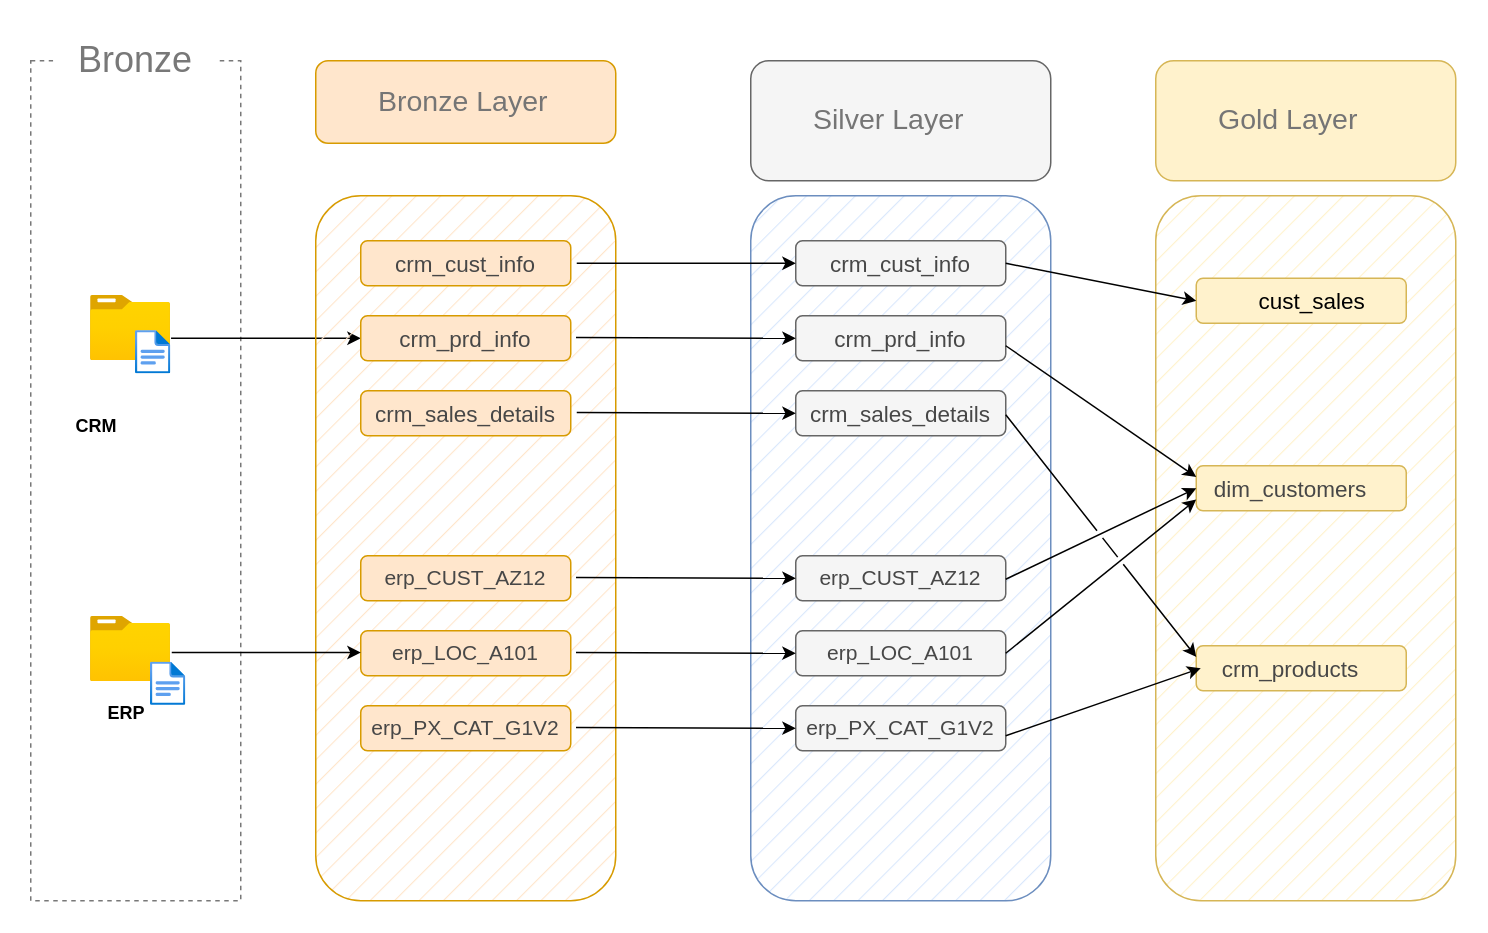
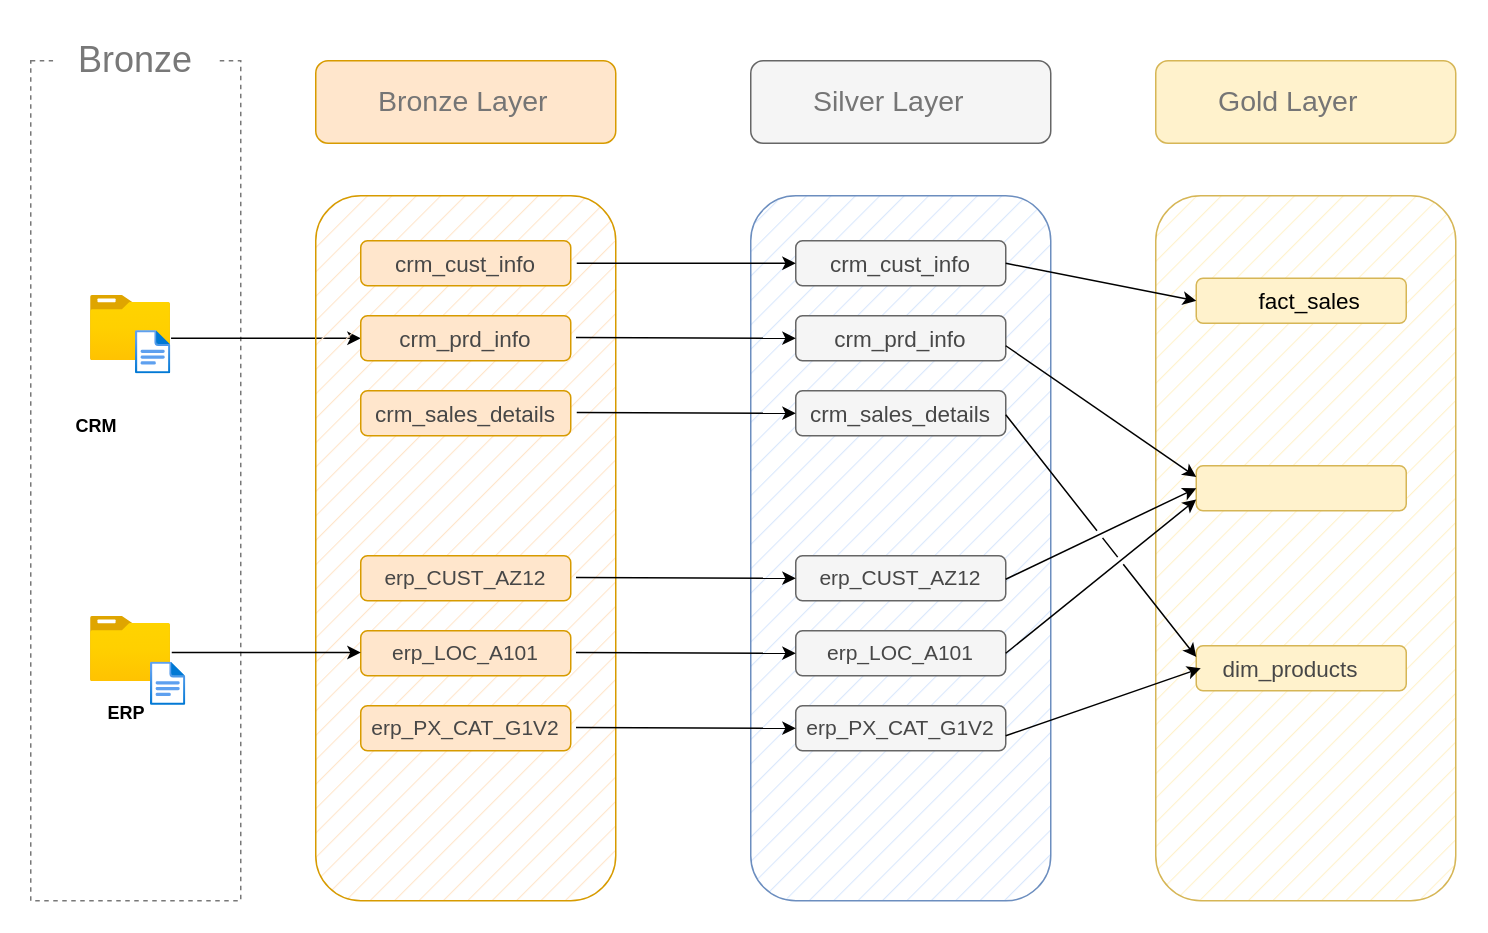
  <mxCell id="0" />
  <mxCell id="1" parent="0" />
  <mxCell id="2" value="" style="rounded=0;whiteSpace=wrap;html=1;dashed=1;strokeColor=light-dark(#787878, #ededed);" parent="1" vertex="1"><mxGeometry x="20" y="40" width="140" height="560" as="geometry" /></mxCell>
  <mxCell id="3" value="&lt;font style=&quot;color: light-dark(rgb(120, 120, 120), rgb(237, 237, 237));&quot;&gt;Bronze&lt;/font&gt;" style="text;html=1;align=center;verticalAlign=middle;whiteSpace=wrap;rounded=0;fontSize=24;strokeColor=none;fillColor=default;" parent="1" vertex="1"><mxGeometry x="35" y="20" width="110" height="40" as="geometry" /></mxCell>
  <mxCell id="4" value="" style="image;aspect=fixed;html=1;points=[];align=center;fontSize=12;image=img/lib/azure2/general/Folder_Blank.svg;" parent="1" vertex="1"><mxGeometry x="60" y="410.65" width="53.41" height="43.35" as="geometry" /></mxCell>
  <mxCell id="5" value="" style="image;aspect=fixed;html=1;points=[];align=center;fontSize=12;image=img/lib/azure2/general/Folder_Blank.svg;" parent="1" vertex="1"><mxGeometry x="60" y="196.66" width="53.41" height="43.34" as="geometry" /></mxCell>
  <mxCell id="6" value="" style="edgeStyle=orthogonalEdgeStyle;rounded=0;orthogonalLoop=1;jettySize=auto;html=1;entryX=0;entryY=0.5;entryDx=0;entryDy=0;" parent="1" source="7" target="14" edge="1"><mxGeometry relative="1" as="geometry"><Array as="points"><mxPoint x="180" y="225" /><mxPoint x="180" y="225" /></Array></mxGeometry></mxCell>
  <mxCell id="7" value="" style="image;aspect=fixed;html=1;points=[];align=center;fontSize=12;image=img/lib/azure2/general/File.svg;" parent="1" vertex="1"><mxGeometry x="90" y="220" width="23.54" height="29" as="geometry" /></mxCell>
  <mxCell id="8" value="" style="image;aspect=fixed;html=1;points=[];align=center;fontSize=12;image=img/lib/azure2/general/File.svg;" parent="1" vertex="1"><mxGeometry x="100" y="441" width="23.54" height="29" as="geometry" /></mxCell>
  <mxCell id="9" value="&lt;b&gt;CRM&lt;/b&gt;" style="text;html=1;align=center;verticalAlign=middle;whiteSpace=wrap;rounded=0;" parent="1" vertex="1"><mxGeometry x="33.54" y="269" width="60" height="30" as="geometry" /></mxCell>
  <mxCell id="10" value="&lt;b&gt;ERP&lt;/b&gt;" style="text;html=1;align=center;verticalAlign=middle;whiteSpace=wrap;rounded=0;" parent="1" vertex="1"><mxGeometry x="53.54" y="460" width="60" height="30" as="geometry" /></mxCell>
  <mxCell id="11" value="" style="rounded=1;whiteSpace=wrap;html=1;fillColor=#ffe6cc;strokeColor=#d79b00;fillStyle=hatch;" parent="1" vertex="1"><mxGeometry x="210" y="130" width="200" height="470" as="geometry" /></mxCell>
  <mxCell id="12" value="&lt;blockquote style=&quot;margin: 0 0 0 40px; border: none; padding: 0px;&quot;&gt;&lt;font style=&quot;font-size: 19px; color: light-dark(rgb(117, 117, 117), rgb(237, 237, 237));&quot;&gt;Bronze Layer&lt;/font&gt;&lt;/blockquote&gt;" style="rounded=1;whiteSpace=wrap;html=1;fillColor=#ffe6cc;strokeColor=#d79b00;fillStyle=auto;align=left;" parent="1" vertex="1"><mxGeometry x="210" y="40" width="200" height="55" as="geometry" /></mxCell>
  <mxCell id="13" value="&lt;blockquote style=&quot;margin: 0 0 0 40px; border: none; padding: 0px;&quot;&gt;&lt;br&gt;&lt;/blockquote&gt;" style="rounded=1;whiteSpace=wrap;html=1;fillColor=#ffe6cc;strokeColor=#d79b00;fillStyle=auto;align=left;" parent="1" vertex="1"><mxGeometry x="240" y="160" width="140" height="30" as="geometry" /></mxCell>
  <mxCell id="14" value="&lt;blockquote style=&quot;margin: 0 0 0 40px; border: none; padding: 0px;&quot;&gt;&lt;br&gt;&lt;/blockquote&gt;" style="rounded=1;whiteSpace=wrap;html=1;fillColor=#ffe6cc;strokeColor=#d79b00;fillStyle=auto;align=left;" parent="1" vertex="1"><mxGeometry x="240" y="210" width="140" height="30" as="geometry" /></mxCell>
  <mxCell id="15" value="&lt;blockquote style=&quot;margin: 0 0 0 40px; border: none; padding: 0px;&quot;&gt;&lt;br&gt;&lt;/blockquote&gt;" style="rounded=1;whiteSpace=wrap;html=1;fillColor=#ffe6cc;strokeColor=#d79b00;fillStyle=auto;align=left;" parent="1" vertex="1"><mxGeometry x="240" y="260" width="140" height="30" as="geometry" /></mxCell>
  <mxCell id="16" value="&lt;blockquote style=&quot;margin: 0 0 0 40px; border: none; padding: 0px;&quot;&gt;&lt;br&gt;&lt;/blockquote&gt;" style="rounded=1;whiteSpace=wrap;html=1;fillColor=#ffe6cc;strokeColor=#d79b00;fillStyle=auto;align=left;" parent="1" vertex="1"><mxGeometry x="240" y="470" width="140" height="30" as="geometry" /></mxCell>
  <mxCell id="17" value="&lt;blockquote style=&quot;margin: 0 0 0 40px; border: none; padding: 0px;&quot;&gt;&lt;br&gt;&lt;/blockquote&gt;" style="rounded=1;whiteSpace=wrap;html=1;fillColor=#ffe6cc;strokeColor=#d79b00;fillStyle=auto;align=left;" parent="1" vertex="1"><mxGeometry x="240" y="420" width="140" height="30" as="geometry" /></mxCell>
  <mxCell id="18" value="&lt;blockquote style=&quot;margin: 0 0 0 40px; border: none; padding: 0px;&quot;&gt;&lt;br&gt;&lt;/blockquote&gt;" style="rounded=1;whiteSpace=wrap;html=1;fillColor=#ffe6cc;strokeColor=#d79b00;fillStyle=auto;align=left;" parent="1" vertex="1"><mxGeometry x="240" y="370" width="140" height="30" as="geometry" /></mxCell>
  <mxCell id="19" value="&lt;font style=&quot;font-size: 15px; color: light-dark(rgb(71, 71, 71), rgb(237, 237, 237));&quot;&gt;crm_cust_info&lt;/font&gt;" style="text;html=1;align=center;verticalAlign=middle;whiteSpace=wrap;rounded=0;" parent="1" vertex="1"><mxGeometry x="260" y="165" width="100" height="20" as="geometry" /></mxCell>
  <mxCell id="20" value="&lt;font style=&quot;font-size: 15px; color: light-dark(rgb(71, 71, 71), rgb(237, 237, 237));&quot;&gt;crm_prd_info&lt;/font&gt;" style="text;html=1;align=center;verticalAlign=middle;whiteSpace=wrap;rounded=0;" parent="1" vertex="1"><mxGeometry x="260" y="210" width="100" height="30" as="geometry" /></mxCell>
  <mxCell id="21" value="&lt;font style=&quot;font-size: 15px; color: light-dark(rgb(71, 71, 71), rgb(237, 237, 237));&quot;&gt;crm_sales_details&lt;/font&gt;" style="text;html=1;align=center;verticalAlign=middle;whiteSpace=wrap;rounded=0;" parent="1" vertex="1"><mxGeometry x="250" y="260" width="120" height="30" as="geometry" /></mxCell>
  <mxCell id="22" value="&lt;font style=&quot;color: light-dark(rgb(71, 71, 71), rgb(237, 237, 237)); font-size: 14px;&quot;&gt;erp_PX_CAT_G1V2&lt;/font&gt;" style="text;html=1;align=center;verticalAlign=middle;whiteSpace=wrap;rounded=0;" parent="1" vertex="1"><mxGeometry x="250" y="470" width="120" height="30" as="geometry" /></mxCell>
  <mxCell id="23" value="&lt;font style=&quot;color: light-dark(rgb(71, 71, 71), rgb(237, 237, 237)); font-size: 14px;&quot;&gt;erp_LOC_A101&lt;/font&gt;" style="text;html=1;align=center;verticalAlign=middle;whiteSpace=wrap;rounded=0;" parent="1" vertex="1"><mxGeometry x="250" y="420" width="120" height="30" as="geometry" /></mxCell>
  <mxCell id="24" value="&lt;font style=&quot;color: light-dark(rgb(71, 71, 71), rgb(237, 237, 237)); font-size: 14px;&quot;&gt;erp_CUST_AZ12&lt;/font&gt;" style="text;html=1;align=center;verticalAlign=middle;whiteSpace=wrap;rounded=0;" parent="1" vertex="1"><mxGeometry x="250" y="370" width="120" height="30" as="geometry" /></mxCell>
  <mxCell id="25" value="" style="edgeStyle=orthogonalEdgeStyle;rounded=0;orthogonalLoop=1;jettySize=auto;html=1;entryX=0;entryY=0.5;entryDx=0;entryDy=0;" parent="1" edge="1"><mxGeometry relative="1" as="geometry"><mxPoint x="114" y="434.5" as="sourcePoint" /><mxPoint x="240" y="434.5" as="targetPoint" /><Array as="points"><mxPoint x="180" y="434.5" /><mxPoint x="180" y="434.5" /></Array></mxGeometry></mxCell>
- <mxCell id="26" value="&lt;blockquote style=&quot;margin: 0 0 0 40px; border: none; padding: 0px;&quot;&gt;&lt;font style=&quot;font-size: 19px; color: light-dark(rgb(117, 117, 117), rgb(237, 237, 237));&quot;&gt;Silver Layer&lt;/font&gt;&lt;/blockquote&gt;" style="rounded=1;whiteSpace=wrap;html=1;fillColor=#f5f5f5;strokeColor=#666666;fillStyle=auto;align=left;fontColor=#333333;" parent="1" vertex="1"><mxGeometry x="500" y="40" width="200" height="80" as="geometry" /></mxCell>
+ <mxCell id="26" value="&lt;blockquote style=&quot;margin: 0 0 0 40px; border: none; padding: 0px;&quot;&gt;&lt;font style=&quot;font-size: 19px; color: light-dark(rgb(117, 117, 117), rgb(237, 237, 237));&quot;&gt;Silver Layer&lt;/font&gt;&lt;/blockquote&gt;" style="rounded=1;whiteSpace=wrap;html=1;fillColor=#f5f5f5;strokeColor=#666666;fillStyle=auto;align=left;fontColor=#333333;" parent="1" vertex="1"><mxGeometry x="500" y="40" width="200" height="55" as="geometry" /></mxCell>
  <mxCell id="27" value="" style="rounded=1;whiteSpace=wrap;html=1;fillColor=#dae8fc;strokeColor=#6c8ebf;fillStyle=hatch;" parent="1" vertex="1"><mxGeometry x="500" y="130" width="200" height="470" as="geometry" /></mxCell>
  <mxCell id="28" value="&lt;blockquote style=&quot;margin: 0 0 0 40px; border: none; padding: 0px;&quot;&gt;&lt;br&gt;&lt;/blockquote&gt;" style="rounded=1;whiteSpace=wrap;html=1;fillColor=#f5f5f5;strokeColor=#666666;fillStyle=auto;align=left;fontColor=#333333;" parent="1" vertex="1"><mxGeometry x="530" y="160" width="140" height="30" as="geometry" /></mxCell>
  <mxCell id="29" value="&lt;blockquote style=&quot;margin: 0 0 0 40px; border: none; padding: 0px;&quot;&gt;&lt;br&gt;&lt;/blockquote&gt;" style="rounded=1;whiteSpace=wrap;html=1;fillColor=#f5f5f5;strokeColor=#666666;fillStyle=auto;align=left;fontColor=#333333;" parent="1" vertex="1"><mxGeometry x="530" y="210" width="140" height="30" as="geometry" /></mxCell>
  <mxCell id="30" value="&lt;blockquote style=&quot;margin: 0 0 0 40px; border: none; padding: 0px;&quot;&gt;&lt;br&gt;&lt;/blockquote&gt;" style="rounded=1;whiteSpace=wrap;html=1;fillColor=#f5f5f5;strokeColor=#666666;fillStyle=auto;align=left;fontColor=#333333;" parent="1" vertex="1"><mxGeometry x="530" y="260" width="140" height="30" as="geometry" /></mxCell>
  <mxCell id="31" value="&lt;blockquote style=&quot;margin: 0 0 0 40px; border: none; padding: 0px;&quot;&gt;&lt;br&gt;&lt;/blockquote&gt;" style="rounded=1;whiteSpace=wrap;html=1;fillColor=#f5f5f5;strokeColor=#666666;fillStyle=auto;align=left;fontColor=#333333;" parent="1" vertex="1"><mxGeometry x="530" y="470" width="140" height="30" as="geometry" /></mxCell>
  <mxCell id="32" value="&lt;blockquote style=&quot;margin: 0 0 0 40px; border: none; padding: 0px;&quot;&gt;&lt;br&gt;&lt;/blockquote&gt;" style="rounded=1;whiteSpace=wrap;html=1;fillColor=#f5f5f5;strokeColor=#666666;fillStyle=auto;align=left;fontColor=#333333;" parent="1" vertex="1"><mxGeometry x="530" y="420" width="140" height="30" as="geometry" /></mxCell>
  <mxCell id="33" value="&lt;blockquote style=&quot;margin: 0 0 0 40px; border: none; padding: 0px;&quot;&gt;&lt;br&gt;&lt;/blockquote&gt;" style="rounded=1;whiteSpace=wrap;html=1;fillColor=#f5f5f5;strokeColor=#666666;fillStyle=auto;align=left;fontColor=#333333;" parent="1" vertex="1"><mxGeometry x="530" y="370" width="140" height="30" as="geometry" /></mxCell>
  <mxCell id="34" value="&lt;font style=&quot;font-size: 15px; color: light-dark(rgb(71, 71, 71), rgb(237, 237, 237));&quot;&gt;crm_cust_info&lt;/font&gt;" style="text;html=1;align=center;verticalAlign=middle;whiteSpace=wrap;rounded=0;" parent="1" vertex="1"><mxGeometry x="550" y="165" width="100" height="20" as="geometry" /></mxCell>
  <mxCell id="35" value="&lt;font style=&quot;font-size: 15px; color: light-dark(rgb(71, 71, 71), rgb(237, 237, 237));&quot;&gt;crm_prd_info&lt;/font&gt;" style="text;html=1;align=center;verticalAlign=middle;whiteSpace=wrap;rounded=0;" parent="1" vertex="1"><mxGeometry x="550" y="210" width="100" height="30" as="geometry" /></mxCell>
  <mxCell id="36" value="&lt;font style=&quot;color: light-dark(rgb(71, 71, 71), rgb(237, 237, 237)); font-size: 14px;&quot;&gt;erp_PX_CAT_G1V2&lt;/font&gt;" style="text;html=1;align=center;verticalAlign=middle;whiteSpace=wrap;rounded=0;" parent="1" vertex="1"><mxGeometry x="540" y="470" width="120" height="30" as="geometry" /></mxCell>
  <mxCell id="37" value="&lt;font style=&quot;color: light-dark(rgb(71, 71, 71), rgb(237, 237, 237)); font-size: 14px;&quot;&gt;erp_LOC_A101&lt;/font&gt;" style="text;html=1;align=center;verticalAlign=middle;whiteSpace=wrap;rounded=0;" parent="1" vertex="1"><mxGeometry x="540" y="420" width="120" height="30" as="geometry" /></mxCell>
  <mxCell id="38" value="&lt;font style=&quot;color: light-dark(rgb(71, 71, 71), rgb(237, 237, 237)); font-size: 14px;&quot;&gt;erp_CUST_AZ12&lt;/font&gt;" style="text;html=1;align=center;verticalAlign=middle;whiteSpace=wrap;rounded=0;" parent="1" vertex="1"><mxGeometry x="540" y="370" width="120" height="30" as="geometry" /></mxCell>
  <mxCell id="39" value="&lt;font style=&quot;font-size: 15px; color: light-dark(rgb(71, 71, 71), rgb(237, 237, 237));&quot;&gt;crm_sales_details&lt;/font&gt;" style="text;html=1;align=center;verticalAlign=middle;whiteSpace=wrap;rounded=0;" parent="1" vertex="1"><mxGeometry x="540" y="260" width="120" height="30" as="geometry" /></mxCell>
  <mxCell id="40" value="" style="endArrow=classic;html=1;rounded=0;entryX=0;entryY=0.5;entryDx=0;entryDy=0;" parent="1" target="28" edge="1"><mxGeometry width="50" height="50" relative="1" as="geometry"><mxPoint x="384" y="175" as="sourcePoint" /><mxPoint x="434" y="130" as="targetPoint" /></mxGeometry></mxCell>
  <mxCell id="41" value="" style="endArrow=classic;html=1;rounded=0;entryX=0;entryY=0.5;entryDx=0;entryDy=0;" parent="1" edge="1" target="29"><mxGeometry width="50" height="50" relative="1" as="geometry"><mxPoint x="383.5" y="224.5" as="sourcePoint" /><mxPoint x="479.5" y="224.5" as="targetPoint" /></mxGeometry></mxCell>
  <mxCell id="42" value="" style="endArrow=classic;html=1;rounded=0;entryX=0;entryY=0.5;entryDx=0;entryDy=0;" parent="1" edge="1" target="30"><mxGeometry width="50" height="50" relative="1" as="geometry"><mxPoint x="384" y="274.5" as="sourcePoint" /><mxPoint x="480" y="274.5" as="targetPoint" /></mxGeometry></mxCell>
  <mxCell id="43" value="" style="endArrow=classic;html=1;rounded=0;entryX=0;entryY=0.5;entryDx=0;entryDy=0;" parent="1" edge="1" target="33"><mxGeometry width="50" height="50" relative="1" as="geometry"><mxPoint x="383.5" y="384.5" as="sourcePoint" /><mxPoint x="479.5" y="384.5" as="targetPoint" /></mxGeometry></mxCell>
  <mxCell id="44" value="" style="endArrow=classic;html=1;rounded=0;entryX=0;entryY=0.5;entryDx=0;entryDy=0;" parent="1" edge="1" target="32"><mxGeometry width="50" height="50" relative="1" as="geometry"><mxPoint x="383.5" y="434.5" as="sourcePoint" /><mxPoint x="479.5" y="434.5" as="targetPoint" /></mxGeometry></mxCell>
  <mxCell id="45" value="" style="endArrow=classic;html=1;rounded=0;entryX=0;entryY=0.5;entryDx=0;entryDy=0;" parent="1" edge="1" target="31"><mxGeometry width="50" height="50" relative="1" as="geometry"><mxPoint x="383.5" y="484.5" as="sourcePoint" /><mxPoint x="479.5" y="484.5" as="targetPoint" /></mxGeometry></mxCell>
- <mxCell id="46" value="&lt;blockquote style=&quot;margin: 0 0 0 40px; border: none; padding: 0px;&quot;&gt;&lt;font style=&quot;font-size: 19px; color: light-dark(rgb(117, 117, 117), rgb(237, 237, 237));&quot;&gt;Gold Layer&lt;/font&gt;&lt;/blockquote&gt;" style="rounded=1;whiteSpace=wrap;html=1;fillColor=#fff2cc;strokeColor=#d6b656;fillStyle=auto;align=left;" vertex="1" parent="1"><mxGeometry x="770" y="40" width="200" height="80" as="geometry" /></mxCell>
+ <mxCell id="46" value="&lt;blockquote style=&quot;margin: 0 0 0 40px; border: none; padding: 0px;&quot;&gt;&lt;font style=&quot;font-size: 19px; color: light-dark(rgb(117, 117, 117), rgb(237, 237, 237));&quot;&gt;Gold Layer&lt;/font&gt;&lt;/blockquote&gt;" style="rounded=1;whiteSpace=wrap;html=1;fillColor=#fff2cc;strokeColor=#d6b656;fillStyle=auto;align=left;" vertex="1" parent="1"><mxGeometry x="770" y="40" width="200" height="55" as="geometry" /></mxCell>
  <mxCell id="47" value="" style="rounded=1;whiteSpace=wrap;html=1;fillColor=#fff2cc;strokeColor=#d6b656;fillStyle=hatch;" vertex="1" parent="1"><mxGeometry x="770" y="130" width="200" height="470" as="geometry" /></mxCell>
  <mxCell id="48" value="&lt;blockquote style=&quot;margin: 0 0 0 40px; border: none; padding: 0px;&quot;&gt;&lt;br&gt;&lt;/blockquote&gt;" style="rounded=1;whiteSpace=wrap;html=1;fillColor=#fff2cc;strokeColor=#d6b656;fillStyle=auto;align=left;" vertex="1" parent="1"><mxGeometry x="797" y="310" width="140" height="30" as="geometry" /></mxCell>
  <mxCell id="49" value="&lt;blockquote style=&quot;margin: 0 0 0 40px; border: none; padding: 0px;&quot;&gt;&lt;br&gt;&lt;/blockquote&gt;" style="rounded=1;whiteSpace=wrap;html=1;fillColor=#fff2cc;strokeColor=#d6b656;fillStyle=auto;align=left;" vertex="1" parent="1"><mxGeometry x="797" y="430" width="140" height="30" as="geometry" /></mxCell>
- <mxCell id="50" value="&lt;font style=&quot;font-size: 15px; color: light-dark(rgb(71, 71, 71), rgb(237, 237, 237));&quot;&gt;dim_customers&lt;/font&gt;" style="text;html=1;align=center;verticalAlign=middle;whiteSpace=wrap;rounded=0;" vertex="1" parent="1"><mxGeometry x="810" y="310" width="100" height="30" as="geometry" /></mxCell>
- <mxCell id="51" value="&lt;font style=&quot;font-size: 15px; color: light-dark(rgb(71, 71, 71), rgb(237, 237, 237));&quot;&gt;crm_products&lt;/font&gt;" style="text;html=1;align=center;verticalAlign=middle;whiteSpace=wrap;rounded=0;" vertex="1" parent="1"><mxGeometry x="800" y="430" width="120" height="30" as="geometry" /></mxCell>
- <mxCell id="52" value="&lt;blockquote style=&quot;margin: 0 0 0 40px; border: none; padding: 0px;&quot;&gt;&lt;font style=&quot;font-size: 15px;&quot;&gt;cust_sales&lt;/font&gt;&lt;/blockquote&gt;" style="rounded=1;whiteSpace=wrap;html=1;fillColor=#fff2cc;strokeColor=#d6b656;fillStyle=auto;align=left;" vertex="1" parent="1"><mxGeometry x="797" y="185" width="140" height="30" as="geometry" /></mxCell>
+ <mxCell id="51" value="&lt;font style=&quot;font-size: 15px; color: light-dark(rgb(71, 71, 71), rgb(237, 237, 237));&quot;&gt;dim_products&lt;/font&gt;" style="text;html=1;align=center;verticalAlign=middle;whiteSpace=wrap;rounded=0;" vertex="1" parent="1"><mxGeometry x="800" y="430" width="120" height="30" as="geometry" /></mxCell>
+ <mxCell id="52" value="&lt;blockquote style=&quot;margin: 0 0 0 40px; border: none; padding: 0px;&quot;&gt;&lt;font style=&quot;font-size: 15px;&quot;&gt;fact_sales&lt;/font&gt;&lt;/blockquote&gt;" style="rounded=1;whiteSpace=wrap;html=1;fillColor=#fff2cc;strokeColor=#d6b656;fillStyle=auto;align=left;" vertex="1" parent="1"><mxGeometry x="797" y="185" width="140" height="30" as="geometry" /></mxCell>
  <mxCell id="53" value="" style="endArrow=classic;html=1;rounded=0;exitX=1;exitY=0.5;exitDx=0;exitDy=0;" edge="1" parent="1" source="28"><mxGeometry width="50" height="50" relative="1" as="geometry"><mxPoint x="747" y="250" as="sourcePoint" /><mxPoint x="797" y="200" as="targetPoint" /></mxGeometry></mxCell>
  <mxCell id="54" value="" style="endArrow=classic;html=1;rounded=0;exitX=1;exitY=0.5;exitDx=0;exitDy=0;entryX=0;entryY=0.25;entryDx=0;entryDy=0;jumpStyle=gap;" edge="1" parent="1" target="48"><mxGeometry width="50" height="50" relative="1" as="geometry"><mxPoint x="670" y="230" as="sourcePoint" /><mxPoint x="797" y="255" as="targetPoint" /></mxGeometry></mxCell>
  <mxCell id="55" value="" style="endArrow=classic;html=1;rounded=0;exitX=1;exitY=0.5;exitDx=0;exitDy=0;entryX=0;entryY=0.5;entryDx=0;entryDy=0;jumpStyle=gap;" edge="1" parent="1" target="48"><mxGeometry width="50" height="50" relative="1" as="geometry"><mxPoint x="670" y="385.65" as="sourcePoint" /><mxPoint x="790" y="330" as="targetPoint" /></mxGeometry></mxCell>
  <mxCell id="56" value="" style="endArrow=classic;html=1;rounded=0;exitX=1;exitY=0.5;exitDx=0;exitDy=0;entryX=0;entryY=0.75;entryDx=0;entryDy=0;jumpStyle=gap;" edge="1" parent="1" target="48"><mxGeometry width="50" height="50" relative="1" as="geometry"><mxPoint x="670" y="435" as="sourcePoint" /><mxPoint x="797" y="460" as="targetPoint" /></mxGeometry></mxCell>
  <mxCell id="57" value="" style="endArrow=classic;html=1;rounded=0;exitX=1;exitY=0.5;exitDx=0;exitDy=0;entryX=0;entryY=0.5;entryDx=0;entryDy=0;jumpStyle=gap;" edge="1" parent="1" target="51"><mxGeometry width="50" height="50" relative="1" as="geometry"><mxPoint x="670" y="490" as="sourcePoint" /><mxPoint x="797" y="388" as="targetPoint" /></mxGeometry></mxCell>
  <mxCell id="58" value="" style="endArrow=classic;html=1;rounded=0;exitX=1;exitY=0.5;exitDx=0;exitDy=0;entryX=0;entryY=0.25;entryDx=0;entryDy=0;jumpStyle=gap;" edge="1" parent="1" target="49"><mxGeometry width="50" height="50" relative="1" as="geometry"><mxPoint x="670" y="276" as="sourcePoint" /><mxPoint x="797" y="364" as="targetPoint" /></mxGeometry></mxCell>
